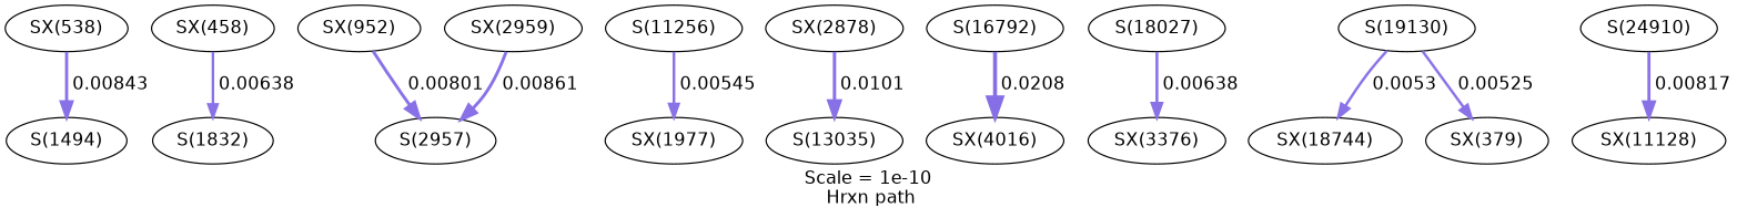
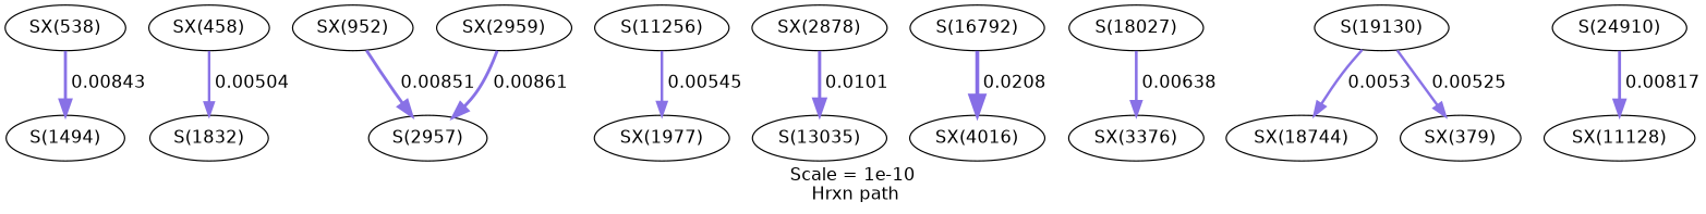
  digraph {
    fontname=Helvetica
    label="Scale = 1e-10\l Hrxn path"
    node [fontname=Helvetica]
    edge [arrowsize=1.2 color="0.7, 0.505, 0.9" fontname=Helvetica style="setlinewidth(2.04)"]
    n1 [label="SX(538)"]
    n2 [label="S(1494)"]
    n3 [label="SX(458)"]
    n4 [label="S(1832)"]
    n5 [label="SX(952)"]
    n6 [label="S(2957)"]
    n7 [label="SX(2959)"]
    n8 [label="S(11256)"]
    n9 [label="SX(1977)"]
    n10 [label="SX(2878)"]
    n11 [label="S(13035)"]
    n12 [label="S(16792)"]
    n13 [label="SX(4016)"]
    n14 [label="S(18027)"]
    n15 [label="SX(3376)"]
    n16 [label="S(19130)"]
    n17 [label="SX(18744)"]
    n18 [label="SX(379)"]
    n19 [label="S(24910)"]
    n20 [label="SX(11128)"]
    n1 -> n2 [color="0.7, 0.508, 0.9" label=" 0.00843" style="setlinewidth(2.39)"]
-   n3 -> n4 [arrowsize=1 label=" 0.00638" style="setlinewidth(2.01)"]
-   n5 -> n6 [color="0.7, 0.509, 0.9" label=" 0.00801" style="setlinewidth(2.4)"]
+   n3 -> n4 [arrowsize=1 label=" 0.00504" style="setlinewidth(2.01)"]
+   n5 -> n6 [color="0.7, 0.509, 0.9" label=" 0.00851" style="setlinewidth(2.4)"]
    n7 -> n6 [arrowsize=1.21 color="0.7, 0.509, 0.9" label=" 0.00861" style="setlinewidth(2.41)"]
    n8 -> n9 [arrowsize=1.03 label=" 0.00545" style="setlinewidth(2.07)"]
    n10 -> n11 [arrowsize=1.27 color="0.7, 0.51, 0.9" label=" 0.0101" style="setlinewidth(2.53)"]
    n12 -> n13 [arrowsize=1.54 color="0.7, 0.521, 0.9" label=" 0.0208" style="setlinewidth(3.07)"]
    n14 -> n15 [arrowsize=1.09 color="0.7, 0.506, 0.9" label=" 0.00638" style="setlinewidth(2.18)"]
    n16 -> n17 [arrowsize=1.02 label=" 0.0053"]
    n16 -> n18 [arrowsize=1.02 label=" 0.00525"]
    n19 -> n20 [arrowsize=1.19 color="0.7, 0.508, 0.9" label=" 0.00817" style="setlinewidth(2.37)"]
  }
